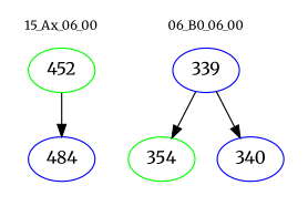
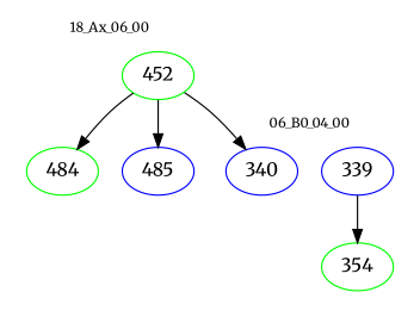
  digraph {
    fontname=Merriweather
    node [color=green fontname=Merriweather]
    edge [color=black fontname=Merriweather]
    n1 [label=452]
-   n2 [color=blue label=484]
+   n2 [label=484]
+   n3 [color=blue label=485]
    n4 [color=blue label=339]
    n5 [label=354]
    n6 [color=blue label=340]
    subgraph cluster_1 {
      color=white
      fontsize=10
-     label="15_Ax_06_00"
+     label="18_Ax_06_00"
      n1
      n2
+     n3
    }
    subgraph cluster_2 {
      color=white
      fontsize=10
-     label="06_B0_06_00"
+     label="06_B0_04_00"
      n4
      n5
      n6
    }
    n1 -> n2
+   n1 -> n3
    n4 -> n5
-   n4 -> n6
+   n1 -> n6
  }
